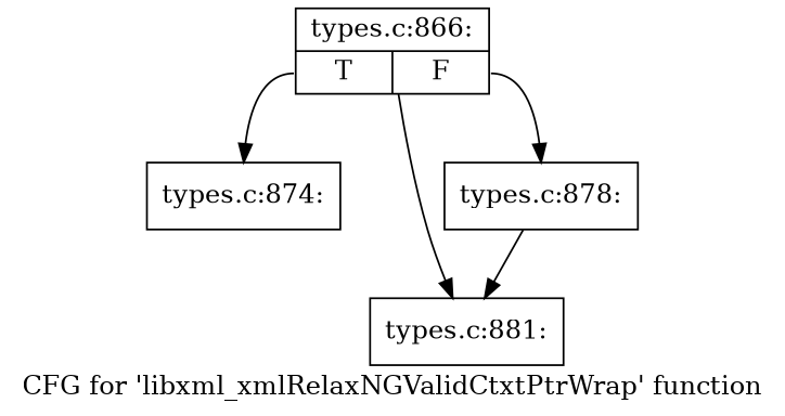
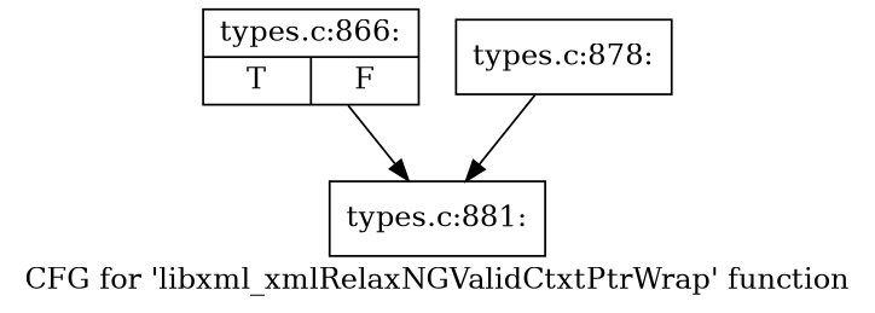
  digraph {
    label="CFG for 'libxml_xmlRelaxNGValidCtxtPtrWrap' function"
    node [shape=record]
    n1 [label="{types.c:866:|{<s0>T|<s1>F}}"]
-   n2 [label="{types.c:874:}"]
    n3 [label="{types.c:878:}"]
    n4 [label="{types.c:881:}"]
-   n1 -> n2 [tailport=s0]
-   n1 -> n3 [tailport=s1]
    n1 -> n4
    n3 -> n4
  }
